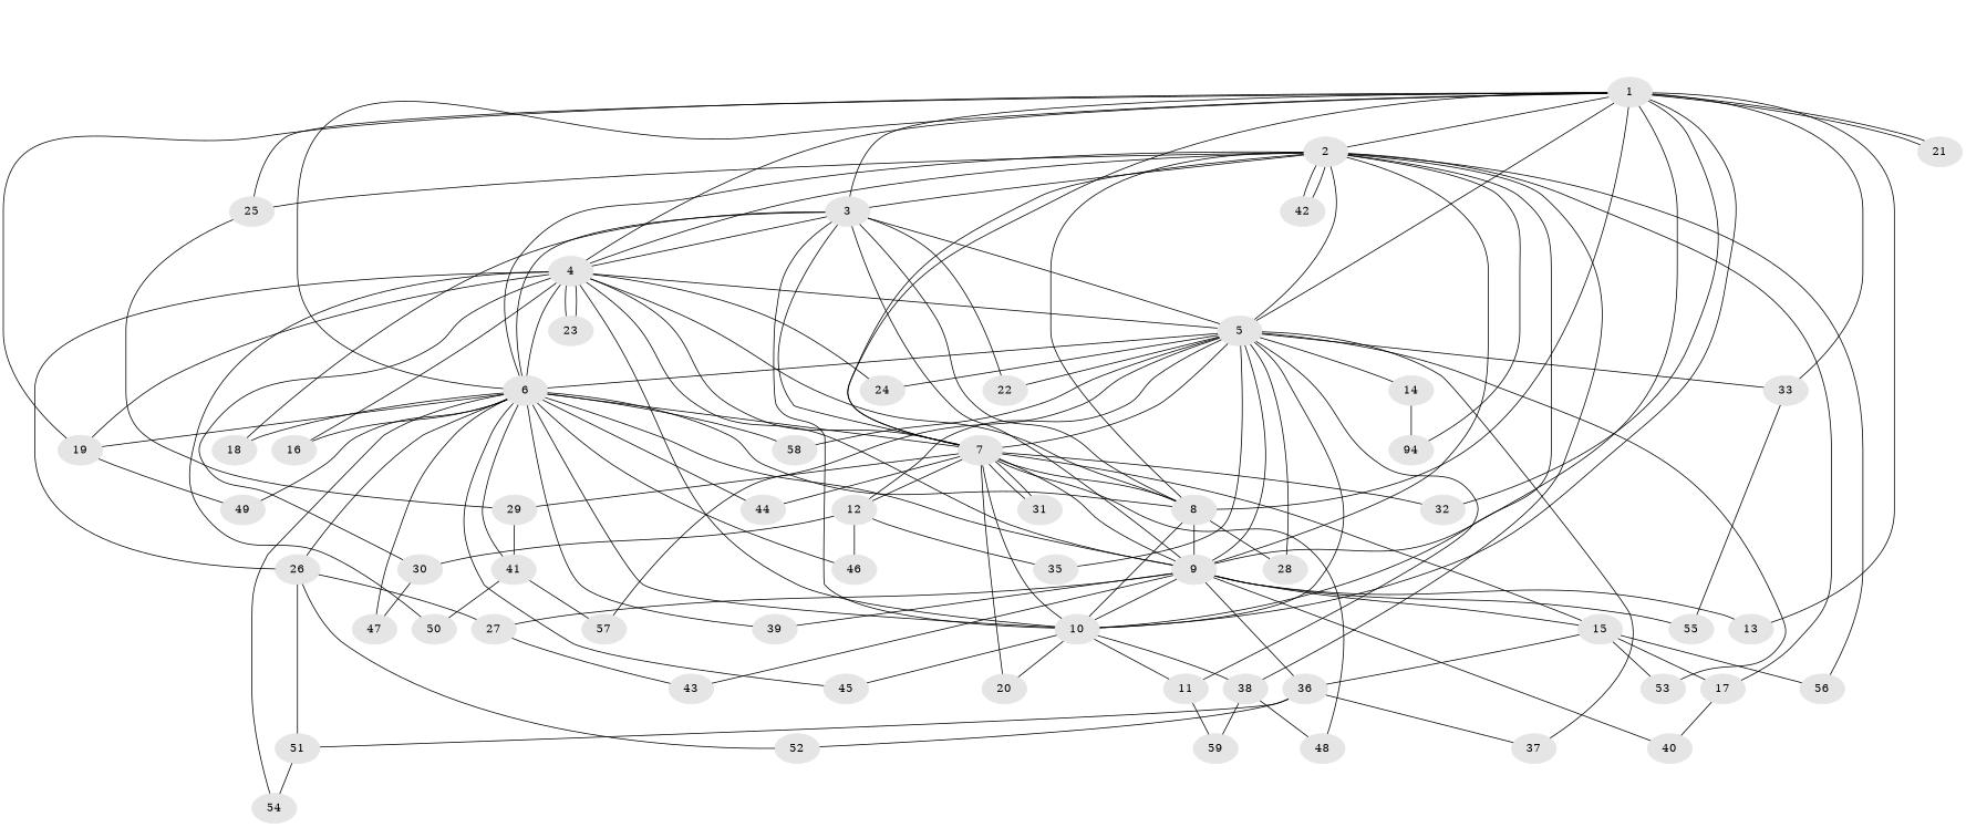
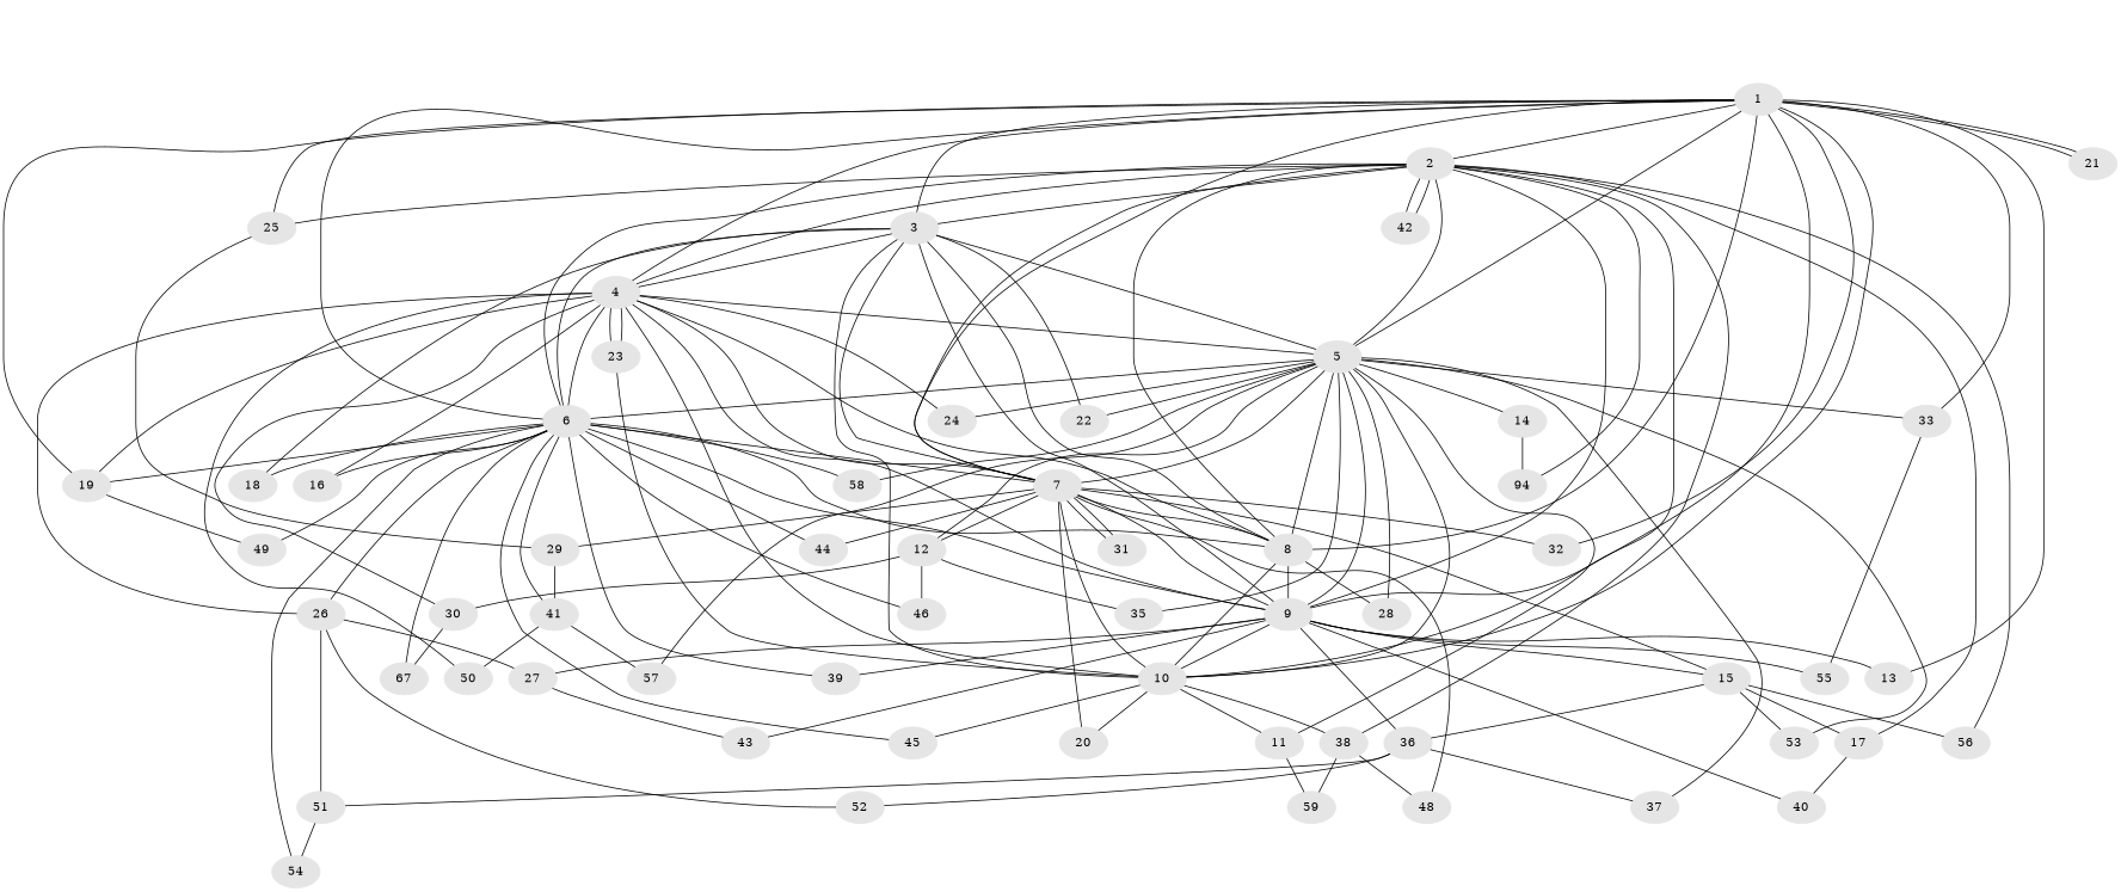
  graph {
    node [color=gray90 style=filled]
    1
    2
    3
    4
    5
    6
    7
    8
    9
    10
    13
    19
    21
    25
    32
    33
    17
    n18 [label=94]
    38
    42
    56
    18
    22
    16
    23
    24
    26
    30
    50
    14
    11
    12
    28
    35
    37
    53
    57
    58
    39
    41
    44
    45
    46
-   47
+   47 [label=67]
    49
    54
    15
    20
    29
    31
    48
    27
    36
    40
    43
    55
    59
    51
    52
    1 -- 2
    1 -- 3
    1 -- 4
    1 -- 5
    1 -- 6
    1 -- 7
    1 -- 8
    1 -- 9
    1 -- 10
    1 -- 13
    1 -- 19
    1 -- 21
    1 -- 21
    1 -- 25
    1 -- 32
    1 -- 33
    2 -- 3
    2 -- 4
    2 -- 5
    2 -- 6
    2 -- 7
    2 -- 8
    2 -- 9
    2 -- 10
    2 -- 25
    2 -- 17
    2 -- n18
    2 -- 38
    2 -- 42
    2 -- 42
    2 -- 56
    3 -- 4
    3 -- 5
    3 -- 6
    3 -- 7
    3 -- 8
    3 -- 9
    3 -- 10
    3 -- 18
    3 -- 22
    4 -- 5
    4 -- 6
    4 -- 7
    4 -- 8
    4 -- 9
    4 -- 10
    4 -- 19
    4 -- 16
    4 -- 23
    4 -- 23
    4 -- 24
    4 -- 26
    4 -- 30
    4 -- 50
    5 -- 6
    5 -- 7
+   5 -- 8
    5 -- 9
    5 -- 10
    5 -- 33
    5 -- 22
    5 -- 24
    5 -- 14
    5 -- 11
    5 -- 12
    5 -- 28
    5 -- 35
    5 -- 37
    5 -- 53
    5 -- 57
    5 -- 58
    6 -- 7
    6 -- 8
    6 -- 9
-   6 -- 10
+   23 -- 10
    6 -- 19
    6 -- 18
    6 -- 16
    6 -- 26
    6 -- 58
    6 -- 39
    6 -- 41
    6 -- 44
    6 -- 45
    6 -- 46
    6 -- 47
    6 -- 49
    6 -- 54
    7 -- 8
    7 -- 9
    7 -- 10
    7 -- 32
    7 -- 12
    7 -- 44
    7 -- 15
    7 -- 20
    7 -- 29
    7 -- 31
    7 -- 31
    7 -- 48
    8 -- 9
    8 -- 10
    8 -- 28
    9 -- 10
    9 -- 13
    9 -- 39
    9 -- 15
    9 -- 27
    9 -- 36
    9 -- 40
    9 -- 43
    9 -- 55
    10 -- 38
    10 -- 11
    10 -- 45
    10 -- 20
    19 -- 49
    25 -- 29
    33 -- 55
    17 -- 40
    38 -- 48
    38 -- 59
    26 -- 27
    26 -- 51
    26 -- 52
    30 -- 47
    14 -- n18
    11 -- 59
    12 -- 30
    12 -- 35
    12 -- 46
    41 -- 50
    41 -- 57
    15 -- 17
    15 -- 56
    15 -- 53
    15 -- 36
    29 -- 41
    27 -- 43
    36 -- 37
    36 -- 51
    36 -- 52
    51 -- 54
  }
